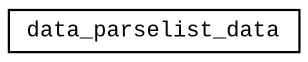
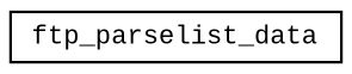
  digraph {
    rankdir=LR
    fontname="Liberation Mono"
-   n1 [color=black fillcolor=white fontname="Liberation Mono" fontsize=10 height=0.2 label=data_parselist_data shape=record style=filled width=0.4]
+   n1 [color=black fillcolor=white fontname="Liberation Mono" fontsize=10 height=0.2 label=ftp_parselist_data shape=record style=filled width=0.4]
  }
